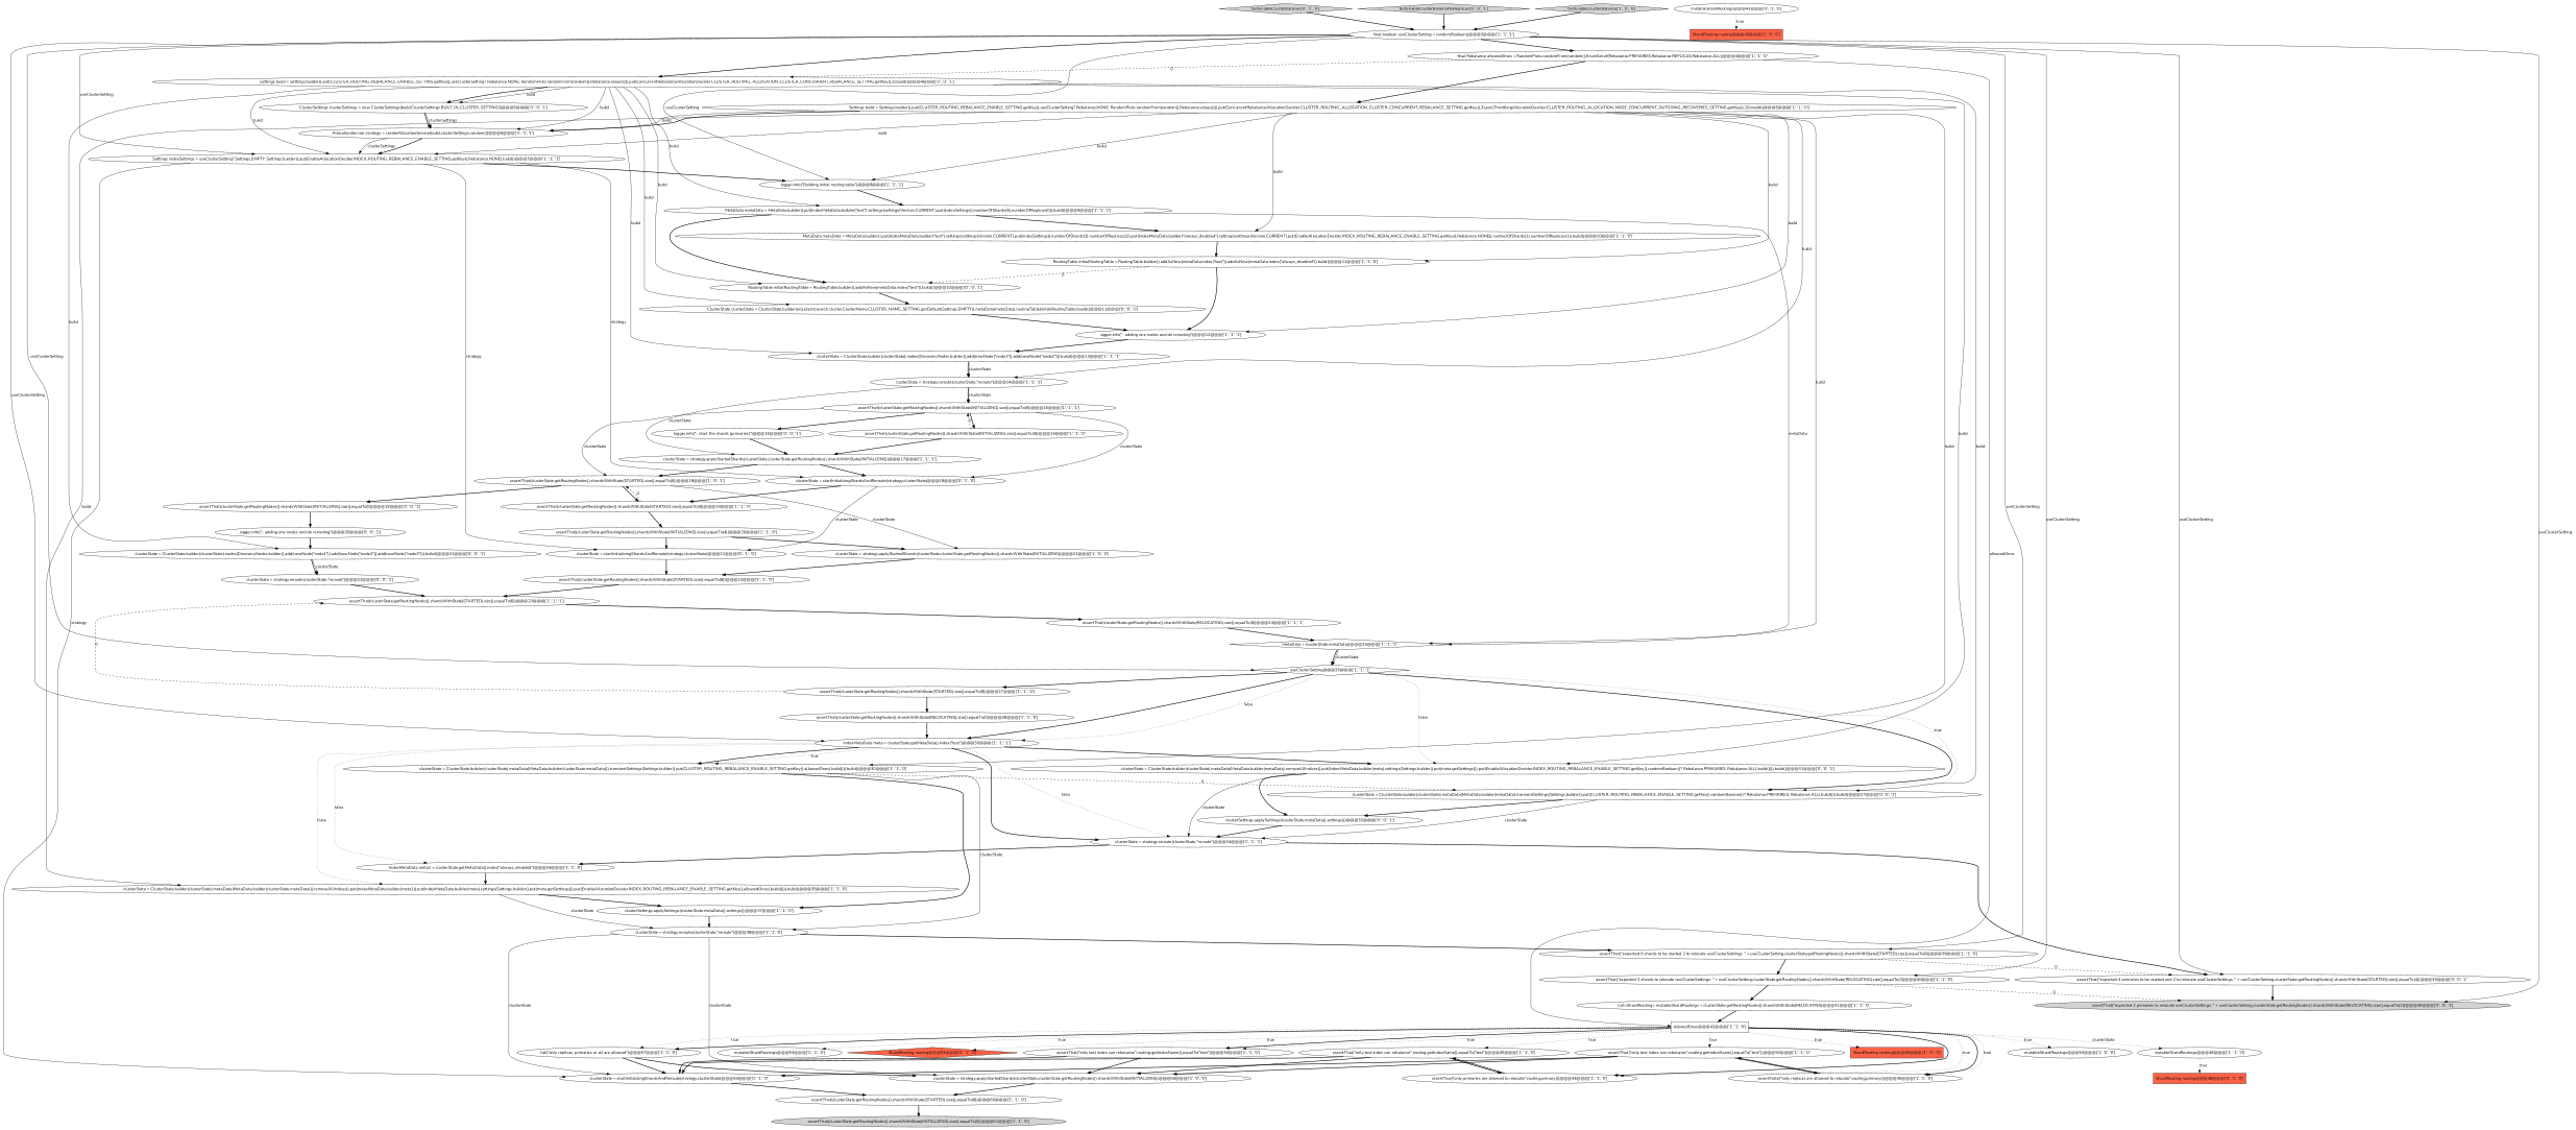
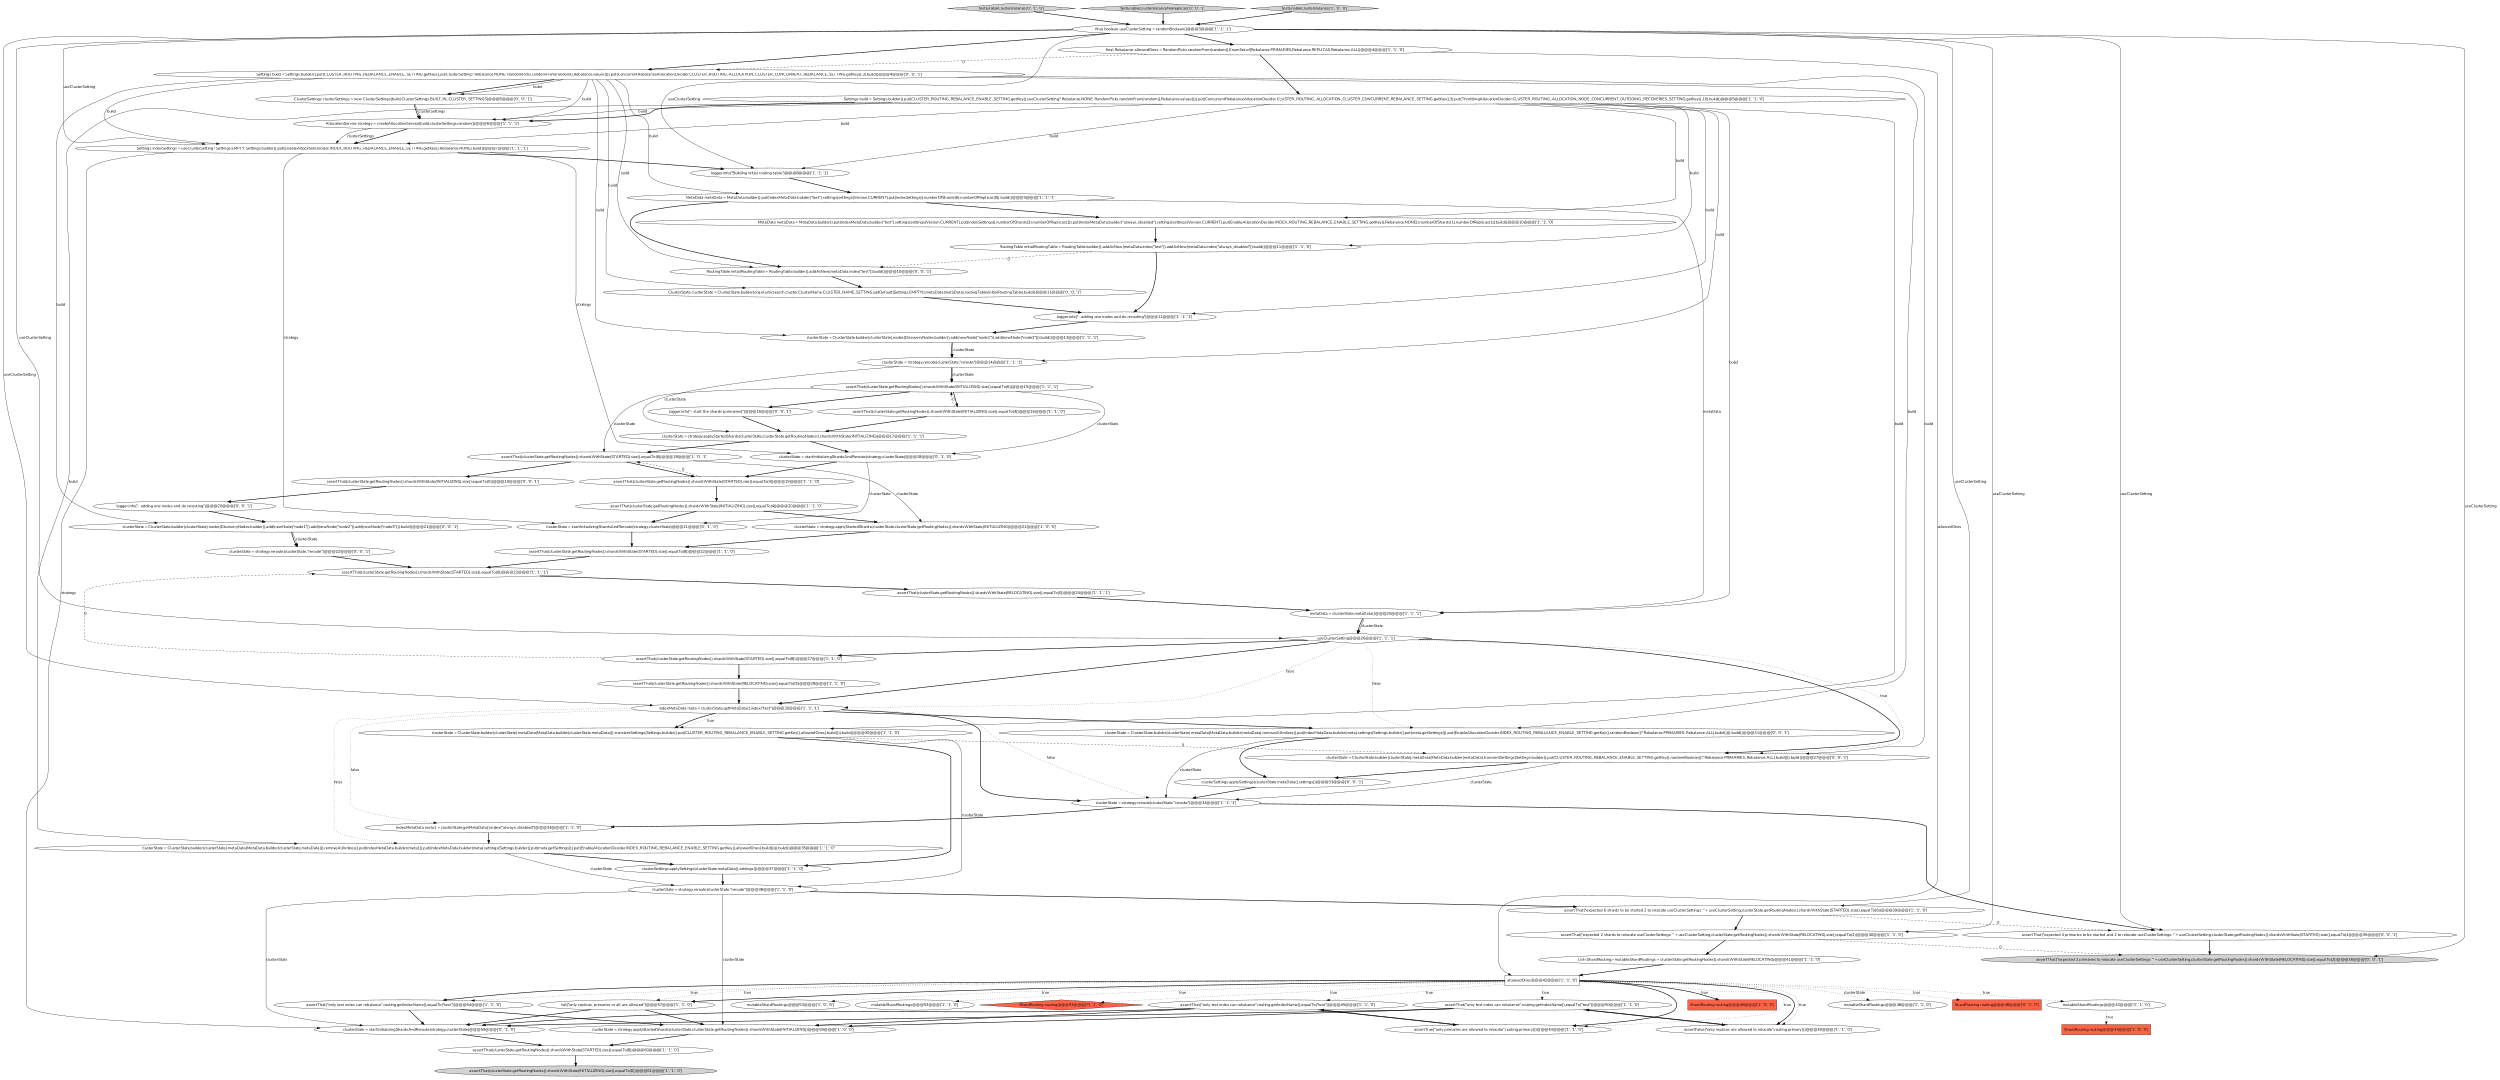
  digraph {
    fontname=Nunito
    node [fillcolor=white fontname=Nunito shape=ellipse style=filled]
    edge [fontname=Nunito style=bold]
    n1 [label="assertThat(clusterState.getRoutingNodes().shardsWithState(STARTED).size(),equalTo(8))@@@60@@@['1', '1', '0']"]
    n2 [fillcolor=lightgray label="assertThat(clusterState.getRoutingNodes().shardsWithState(INITIALIZING).size(),equalTo(0))@@@61@@@['1', '1', '0']"]
    n3 [label="assertThat(clusterState.getRoutingNodes().shardsWithState(STARTED).size(),equalTo(6))@@@18@@@['1', '0', '1']"]
    n4 [label="assertThat(clusterState.getRoutingNodes().shardsWithState(STARTED).size(),equalTo(4))@@@19@@@['1', '1', '0']"]
    n5 [label="assertThat(clusterState.getRoutingNodes().shardsWithState(INITIALIZING).size(),equalTo(0))@@@19@@@['0', '0', '1']"]
    n6 [label="clusterState = strategy.applyStartedShards(clusterState,clusterState.getRoutingNodes().shardsWithState(INITIALIZING))@@@21@@@['1', '0', '0']"]
    n7 [label="assertThat(clusterState.getRoutingNodes().shardsWithState(INITIALIZING).size(),equalTo(4))@@@20@@@['1', '1', '0']"]
    n8 [label="logger.info(\"- adding one nodes and do rerouting\")@@@20@@@['0', '0', '1']"]
    n9 [label="assertThat(clusterState.getRoutingNodes().shardsWithState(STARTED).size(),equalTo(8))@@@22@@@['1', '1', '0']"]
    n10 [label="clusterState = ClusterState.builder(clusterState).metaData(MetaData.builder(clusterState.metaData()).transientSettings(Settings.builder().put(CLUSTER_ROUTING_REBALANCE_ENABLE_SETTING.getKey(),allowedOnes).build())).build()@@@30@@@['1', '1', '0']"]
    n11 [label="clusterState = strategy.reroute(clusterState,\"reroute\")@@@38@@@['1', '1', '0']"]
    n12 [label="clusterSettings.applySettings(clusterState.metaData().settings())@@@37@@@['1', '1', '0']"]
    n13 [label="clusterState = ClusterState.builder(clusterState).metaData(MetaData.builder(metaData).transientSettings(Settings.builder().put(CLUSTER_ROUTING_REBALANCE_ENABLE_SETTING.getKey(),randomBoolean()? Rebalance.PRIMARIES: Rebalance.ALL).build())).build()@@@27@@@['0', '0', '1']"]
    n14 [label="clusterState = strategy.applyStartedShards(clusterState,clusterState.getRoutingNodes().shardsWithState(INITIALIZING))@@@59@@@['1', '0', '0']"]
    n15 [label="clusterState = startInitializingShardsAndReroute(strategy,clusterState)@@@59@@@['0', '1', '0']"]
    n16 [label="assertThat(\"expected 6 shards to be started 2 to relocate useClusterSettings: \" + useClusterSetting,clusterState.getRoutingNodes().shardsWithState(STARTED).size(),equalTo(6))@@@39@@@['1', '1', '0']"]
    n17 [label="clusterState = strategy.reroute(clusterState,\"reroute\")@@@34@@@['1', '1', '1']"]
    n18 [label="clusterSettings.applySettings(clusterState.metaData().settings())@@@33@@@['0', '0', '1']"]
    n19 [fillcolor=tomato label="ShardRouting routing@@@43@@@['1', '0', '0']" shape=box]
    n20 [label="assertThat(\"only test index can rebalance\",routing.getIndexName(),equalTo(\"test\"))@@@45@@@['1', '1', '0']"]
    n21 [label="assertTrue(\"only primaries are allowed to relocate\",routing.primary())@@@44@@@['1', '1', '0']"]
    n22 [label="assertThat(\"expected 4 primaries to be started and 2 to relocate useClusterSettings: \" + useClusterSetting,clusterState.getRoutingNodes().shardsWithState(STARTED).size(),equalTo(4))@@@35@@@['0', '0', '1']"]
    n23 [label="assertThat(\"expected 2 shards to relocate useClusterSettings: \" + useClusterSetting,clusterState.getRoutingNodes().shardsWithState(RELOCATING).size(),equalTo(2))@@@40@@@['1', '1', '0']"]
    n24 [fillcolor=lightgray label="assertThat(\"expected 2 primaries to relocate useClusterSettings: \" + useClusterSetting,clusterState.getRoutingNodes().shardsWithState(RELOCATING).size(),equalTo(2))@@@36@@@['0', '0', '1']"]
    n25 [label="List<ShardRouting> mutableShardRoutings = clusterState.getRoutingNodes().shardsWithState(RELOCATING)@@@41@@@['1', '1', '0']"]
    n26 [label="assertThat(clusterState.getRoutingNodes().shardsWithState(INITIALIZING).size(),equalTo(4))@@@16@@@['1', '1', '0']"]
    n27 [label="clusterState = strategy.applyStartedShards(clusterState,clusterState.getRoutingNodes().shardsWithState(INITIALIZING))@@@17@@@['1', '1', '1']"]
    n28 [label="assertThat(clusterState.getRoutingNodes().shardsWithState(INITIALIZING).size(),equalTo(6))@@@15@@@['1', '1', '1']"]
    n29 [label="clusterState = startInitializingShardsAndReroute(strategy,clusterState)@@@18@@@['0', '1', '0']"]
    n30 [label="logger.info(\"- start the shards (primaries)\")@@@16@@@['0', '0', '1']"]
    n31 [label="logger.info(\"Building initial routing table\")@@@8@@@['1', '1', '1']"]
    n32 [label="MetaData metaData = MetaData.builder().put(IndexMetaData.builder(\"test\").settings(settings(Version.CURRENT).put(indexSettings)).numberOfShards(6).numberOfReplicas(0)).build()@@@9@@@['1', '1', '1']"]
    n33 [label="MetaData metaData = MetaData.builder().put(IndexMetaData.builder(\"test\").settings(settings(Version.CURRENT).put(indexSettings)).numberOfShards(3).numberOfReplicas(1)).put(IndexMetaData.builder(\"always_disabled\").settings(settings(Version.CURRENT).put(EnableAllocationDecider.INDEX_ROUTING_REBALANCE_ENABLE_SETTING.getKey(),Rebalance.NONE)).numberOfShards(1).numberOfReplicas(1)).build()@@@10@@@['1', '1', '0']"]
-   n34 [label="metaData = clusterState.metaData()@@@25@@@['1', '1', '1']" shape=diamond]
+   n34 [label="metaData = clusterState.metaData()@@@25@@@['1', '1', '1']"]
    n35 [label="RoutingTable initialRoutingTable = RoutingTable.builder().addAsNew(metaData.index(\"test\")).build()@@@10@@@['0', '0', '1']"]
    n36 [label="assertThat(clusterState.getRoutingNodes().shardsWithState(RELOCATING).size(),equalTo(0))@@@28@@@['1', '1', '0']"]
    n37 [label="IndexMetaData meta = clusterState.getMetaData().index(\"test\")@@@30@@@['1', '1', '1']"]
    n38 [label="clusterState = ClusterState.builder(clusterState).metaData(MetaData.builder(clusterState.metaData()).removeAllIndices().put(IndexMetaData.builder(meta1)).put(IndexMetaData.builder(meta).settings(Settings.builder().put(meta.getSettings()).put(EnableAllocationDecider.INDEX_ROUTING_REBALANCE_ENABLE_SETTING.getKey(),allowedOnes).build()))).build()@@@35@@@['1', '1', '0']"]
    n39 [label="IndexMetaData meta1 = clusterState.getMetaData().index(\"always_disabled\")@@@34@@@['1', '1', '0']"]
    n40 [label="clusterState = ClusterState.builder(clusterState).metaData(MetaData.builder(metaData).removeAllIndices().put(IndexMetaData.builder(meta).settings(Settings.builder().put(meta.getSettings()).put(EnableAllocationDecider.INDEX_ROUTING_REBALANCE_ENABLE_SETTING.getKey(),randomBoolean()? Rebalance.PRIMARIES: Rebalance.ALL).build()))).build()@@@31@@@['0', '0', '1']"]
    n41 [fillcolor=lightgray label="testEnableClusterBalance['0', '1', '0']" shape=diamond]
    n42 [label="final boolean useClusterSetting = randomBoolean()@@@3@@@['1', '1', '1']"]
    n43 [label="Settings build = Settings.builder().put(CLUSTER_ROUTING_REBALANCE_ENABLE_SETTING.getKey(),useClusterSetting? Rebalance.NONE: RandomPicks.randomFrom(random(),Rebalance.values())).put(ConcurrentRebalanceAllocationDecider.CLUSTER_ROUTING_ALLOCATION_CLUSTER_CONCURRENT_REBALANCE_SETTING.getKey(),3).build()@@@4@@@['0', '0', '1']"]
    n44 [label="Settings indexSettings = useClusterSetting? Settings.EMPTY: Settings.builder().put(EnableAllocationDecider.INDEX_ROUTING_REBALANCE_ENABLE_SETTING.getKey(),Rebalance.NONE).build()@@@7@@@['1', '1', '1']"]
    n45 [label="useClusterSetting@@@26@@@['1', '1', '1']" shape=diamond]
    n46 [label="final Rebalance allowedOnes = RandomPicks.randomFrom(random(),EnumSet.of(Rebalance.PRIMARIES,Rebalance.REPLICAS,Rebalance.ALL))@@@4@@@['1', '1', '0']"]
    n47 [label="AllocationService strategy = createAllocationService(build,clusterSettings,random())@@@6@@@['1', '1', '1']"]
    n48 [label="clusterState = ClusterState.builder(clusterState).nodes(DiscoveryNodes.builder().add(newNode(\"node1\")).add(newNode(\"node2\"))).build()@@@13@@@['1', '1', '1']"]
    n49 [label="ClusterState clusterState = ClusterState.builder(org.elasticsearch.cluster.ClusterName.CLUSTER_NAME_SETTING.getDefault(Settings.EMPTY)).metaData(metaData).routingTable(initialRoutingTable).build()@@@11@@@['0', '0', '1']"]
    n50 [label="ClusterSettings clusterSettings = new ClusterSettings(build,ClusterSettings.BUILT_IN_CLUSTER_SETTINGS)@@@5@@@['0', '0', '1']"]
    n51 [label="clusterState = ClusterState.builder(clusterState).nodes(DiscoveryNodes.builder().add(newNode(\"node1\")).add(newNode(\"node2\")).add(newNode(\"node3\"))).build()@@@21@@@['0', '0', '1']"]
    n52 [label="clusterState = startInitializingShardsAndReroute(strategy,clusterState)@@@21@@@['0', '1', '0']"]
    n53 [label="assertThat(clusterState.getRoutingNodes().shardsWithState(STARTED).size(),equalTo(8))@@@27@@@['1', '1', '0']"]
    n54 [label="allowedOnes@@@42@@@['1', '1', '0']" shape=box]
    n55 [label="Settings build = Settings.builder().put(CLUSTER_ROUTING_REBALANCE_ENABLE_SETTING.getKey(),useClusterSetting? Rebalance.NONE: RandomPicks.randomFrom(random(),Rebalance.values())).put(ConcurrentRebalanceAllocationDecider.CLUSTER_ROUTING_ALLOCATION_CLUSTER_CONCURRENT_REBALANCE_SETTING.getKey(),3).put(ThrottlingAllocationDecider.CLUSTER_ROUTING_ALLOCATION_NODE_CONCURRENT_OUTGOING_RECOVERIES_SETTING.getKey(),10).build()@@@5@@@['1', '1', '0']"]
    n56 [label="RoutingTable initialRoutingTable = RoutingTable.builder().addAsNew(metaData.index(\"test\")).addAsNew(metaData.index(\"always_disabled\")).build()@@@11@@@['1', '1', '0']"]
    n57 [label="logger.info(\"- adding one nodes and do rerouting\")@@@12@@@['1', '1', '1']"]
    n58 [fillcolor=tomato label="ShardRouting routing@@@48@@@['1', '0', '0']" shape=box]
    n59 [label="assertThat(clusterState.getRoutingNodes().shardsWithState(STARTED).size(),equalTo(6))@@@23@@@['1', '1', '1']"]
    n60 [label="assertThat(clusterState.getRoutingNodes().shardsWithState(RELOCATING).size(),equalTo(0))@@@24@@@['1', '1', '1']"]
    n61 [label="mutableShardRoutings@@@48@@@['1', '1', '0']"]
    n62 [fillcolor=tomato label="ShardRouting routing@@@48@@@['0', '1', '0']" shape=box]
    n63 [label="mutableShardRoutings@@@43@@@['0', '1', '0']"]
    n64 [label="mutableShardRoutings@@@53@@@['1', '0', '0']"]
    n65 [label="mutableShardRoutings@@@53@@@['1', '1', '0']"]
    n66 [fillcolor=tomato label="ShardRouting routing@@@53@@@['0', '1', '0']" shape=diamond]
    n67 [label="assertThat(\"only test index can rebalance\",routing.getIndexName(),equalTo(\"test\"))@@@54@@@['1', '1', '0']"]
    n68 [label="assertThat(\"only test index can rebalance\",routing.getIndexName(),equalTo(\"test\"))@@@50@@@['1', '1', '0']"]
    n69 [label="fail(\"only replicas, primaries or all are allowed\")@@@57@@@['1', '1', '0']"]
    n70 [label="assertFalse(\"only replicas are allowed to relocate\",routing.primary())@@@49@@@['1', '1', '0']"]
    n71 [label="clusterState = strategy.reroute(clusterState,\"reroute\")@@@14@@@['1', '1', '1']"]
    n72 [fillcolor=lightgray label="testEnableClusterBalanceNoReplicas['0', '0', '1']" shape=diamond]
    n73 [label="clusterState = strategy.reroute(clusterState,\"reroute\")@@@22@@@['0', '0', '1']"]
    n74 [fillcolor=lightgray label="testEnableClusterBalance['1', '0', '0']" shape=diamond]
    n1 -> n2
    n3 -> n4
    n3 -> n5
    n3 -> n6 [label=clusterState style=solid]
    n4 -> n3 [label=0 style=dashed]
    n4 -> n7
    n5 -> n8
    n6 -> n9
    n7 -> n6
    n7 -> n52
    n8 -> n51
    n9 -> n59
    n10 -> n11 [label=clusterState style=solid]
    n10 -> n12
    n10 -> n13 [label=0 style=dashed]
    n11 -> n14 [label=clusterState style=solid]
    n11 -> n15 [label=clusterState style=solid]
    n11 -> n16
    n12 -> n11
    n13 -> n17 [label=clusterState style=solid]
    n13 -> n18
    n14 -> n1
    n15 -> n1
    n16 -> n22 [label=0 style=dashed]
    n16 -> n23
    n17 -> n22
    n17 -> n39
    n18 -> n17
    n20 -> n14
    n20 -> n15
    n20 -> n21
    n21 -> n20
    n22 -> n24
    n23 -> n24 [label=0 style=dashed]
    n23 -> n25
    n25 -> n54
    n26 -> n27
    n26 -> n28 [label=0 style=dashed]
    n27 -> n3
    n27 -> n29
    n28 -> n3 [label=clusterState style=solid]
    n28 -> n26
    n28 -> n29 [label=clusterState style=solid]
    n28 -> n30
    n29 -> n4
    n29 -> n52 [label=clusterState style=solid]
    n30 -> n27
    n31 -> n32
    n32 -> n33
    n32 -> n34 [label=metaData style=solid]
    n32 -> n35
    n33 -> n56
    n34 -> n45
    n34 -> n45 [label=clusterState style=solid]
    n35 -> n49
    n36 -> n37
    n37 -> n10 [label=true style=dotted]
    n37 -> n10
    n37 -> n17
    n37 -> n17 [label=false style=dotted]
    n37 -> n38 [label=false style=dotted]
    n37 -> n39 [label=false style=dotted]
    n37 -> n40
    n38 -> n11 [label=clusterState style=solid]
    n38 -> n12
    n39 -> n38
    n40 -> n17 [label=clusterState style=solid]
    n40 -> n18
    n41 -> n42
    n42 -> n16 [label=useClusterSetting style=solid]
    n42 -> n22 [label=useClusterSetting style=solid]
    n42 -> n23 [label=useClusterSetting style=solid]
    n42 -> n24 [label=useClusterSetting style=solid]
    n42 -> n31 [label=useClusterSetting style=solid]
    n42 -> n37 [label=useClusterSetting style=solid]
    n42 -> n43
    n42 -> n44 [label=useClusterSetting style=solid]
    n42 -> n45 [label=useClusterSetting style=solid]
    n42 -> n46
    n43 -> n13 [label=build style=solid]
    n43 -> n32 [label=build style=solid]
    n43 -> n35 [label=build style=solid]
    n43 -> n40 [label=build style=solid]
    n43 -> n44 [label=build style=solid]
    n43 -> n47 [label=build style=solid]
    n43 -> n48 [label=build style=solid]
    n43 -> n49 [label=build style=solid]
    n43 -> n50
    n43 -> n50 [label=build style=solid]
    n43 -> n51 [label=build style=solid]
    n44 -> n15 [label=strategy style=solid]
    n44 -> n29 [label=strategy style=solid]
    n44 -> n31
    n44 -> n52 [label=strategy style=solid]
    n45 -> n13
    n45 -> n13 [label=true style=dotted]
    n45 -> n37 [label=false style=dotted]
    n45 -> n37
    n45 -> n40 [label=false style=dotted]
    n45 -> n53
    n46 -> n43 [label=0 style=dashed]
    n46 -> n54 [label=allowedOnes style=solid]
    n46 -> n55
    n47 -> n44
    n47 -> n44 [label=clusterSettings style=solid]
    n48 -> n71 [label=clusterState style=solid]
    n48 -> n71
    n49 -> n57
    n50 -> n47
    n50 -> n47 [label=clusterSettings style=solid]
    n51 -> n73 [label=clusterState style=solid]
    n51 -> n73
    n52 -> n9
    n53 -> n36
    n53 -> n59 [label=0 style=dashed]
    n54 -> n20 [label=true style=dotted]
    n54 -> n21 [label=true style=dotted]
    n54 -> n21
-   n54 -> n58 [label=true style=dotted]
+   n54 -> n58 [label=true]
    n54 -> n61 [label=clusterState style=dotted]
-   n61 -> n62 [label=true style=dotted]
+   n54 -> n62 [label=true style=dotted]
+   n54 -> n63 [label=true style=dotted]
    n54 -> n64 [label=true style=dotted]
    n54 -> n65 [label=true style=dotted]
    n54 -> n66 [label=true style=dotted]
    n54 -> n67
    n54 -> n67 [label=true style=dotted]
    n54 -> n68 [label=true style=dotted]
    n54 -> n69 [label=true style=dotted]
    n54 -> n69
    n54 -> n70
    n54 -> n70 [label=true style=dotted]
    n55 -> n10 [label=build style=solid]
    n55 -> n31 [label=build style=solid]
    n55 -> n33 [label=build style=solid]
    n55 -> n34 [label=build style=solid]
    n55 -> n38 [label=build style=solid]
    n55 -> n44 [label=build style=solid]
    n55 -> n47
    n55 -> n47 [label=build style=solid]
    n55 -> n56 [label=build style=solid]
    n55 -> n57 [label=build style=solid]
    n55 -> n71 [label=build style=solid]
    n56 -> n35 [label=0 style=dashed]
    n56 -> n57
    n57 -> n48
    n59 -> n60
    n60 -> n34
    n63 -> n19 [label=true style=dotted]
    n67 -> n14
    n67 -> n15
    n68 -> n14
    n68 -> n15
    n68 -> n70
    n69 -> n14
    n69 -> n15
    n70 -> n68
    n71 -> n27 [label=clusterState style=solid]
    n71 -> n28
    n71 -> n28 [label=clusterState style=solid]
    n72 -> n42
    n73 -> n59
    n74 -> n42
  }
